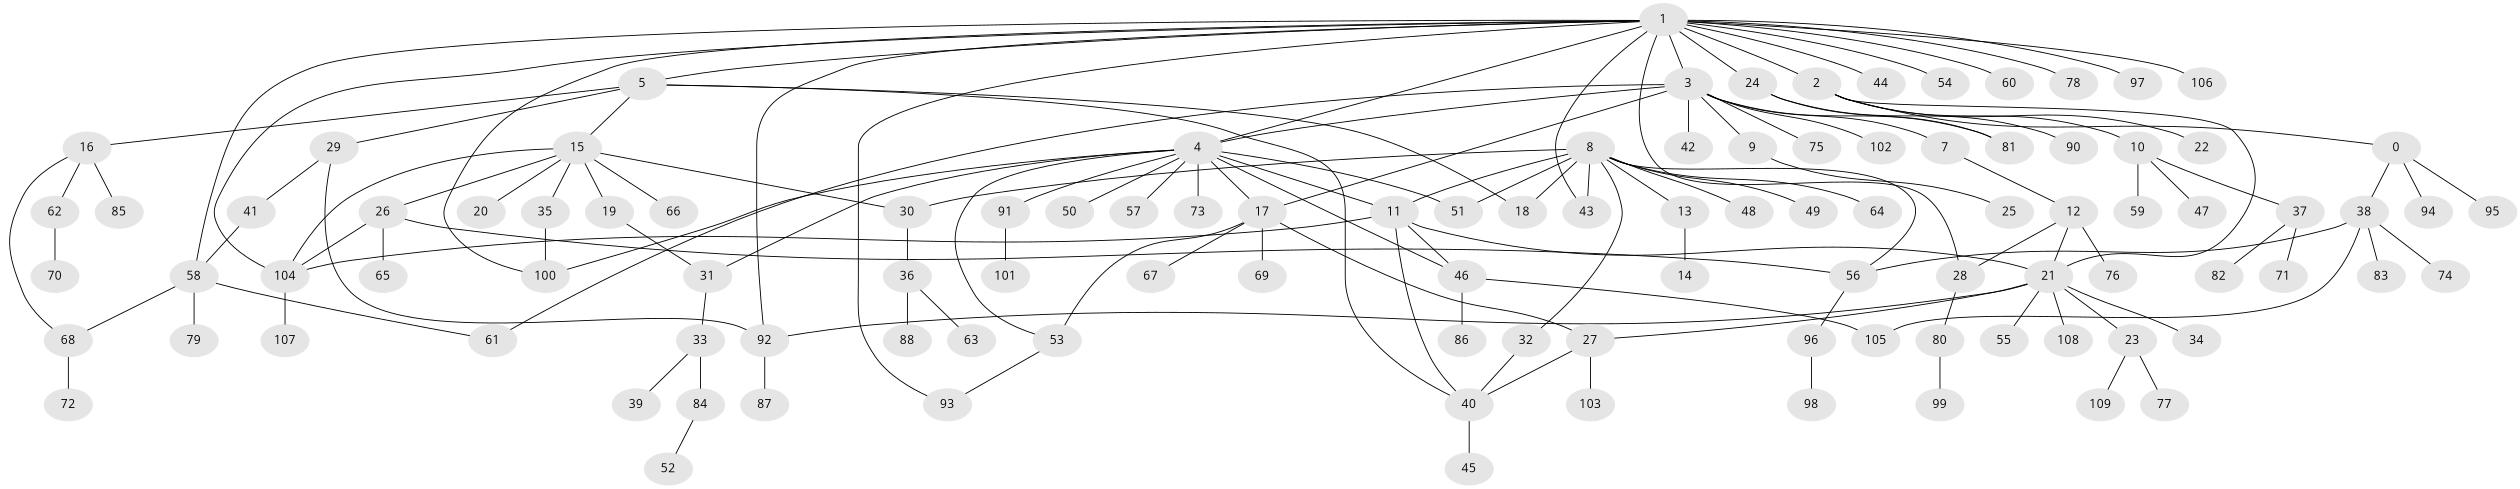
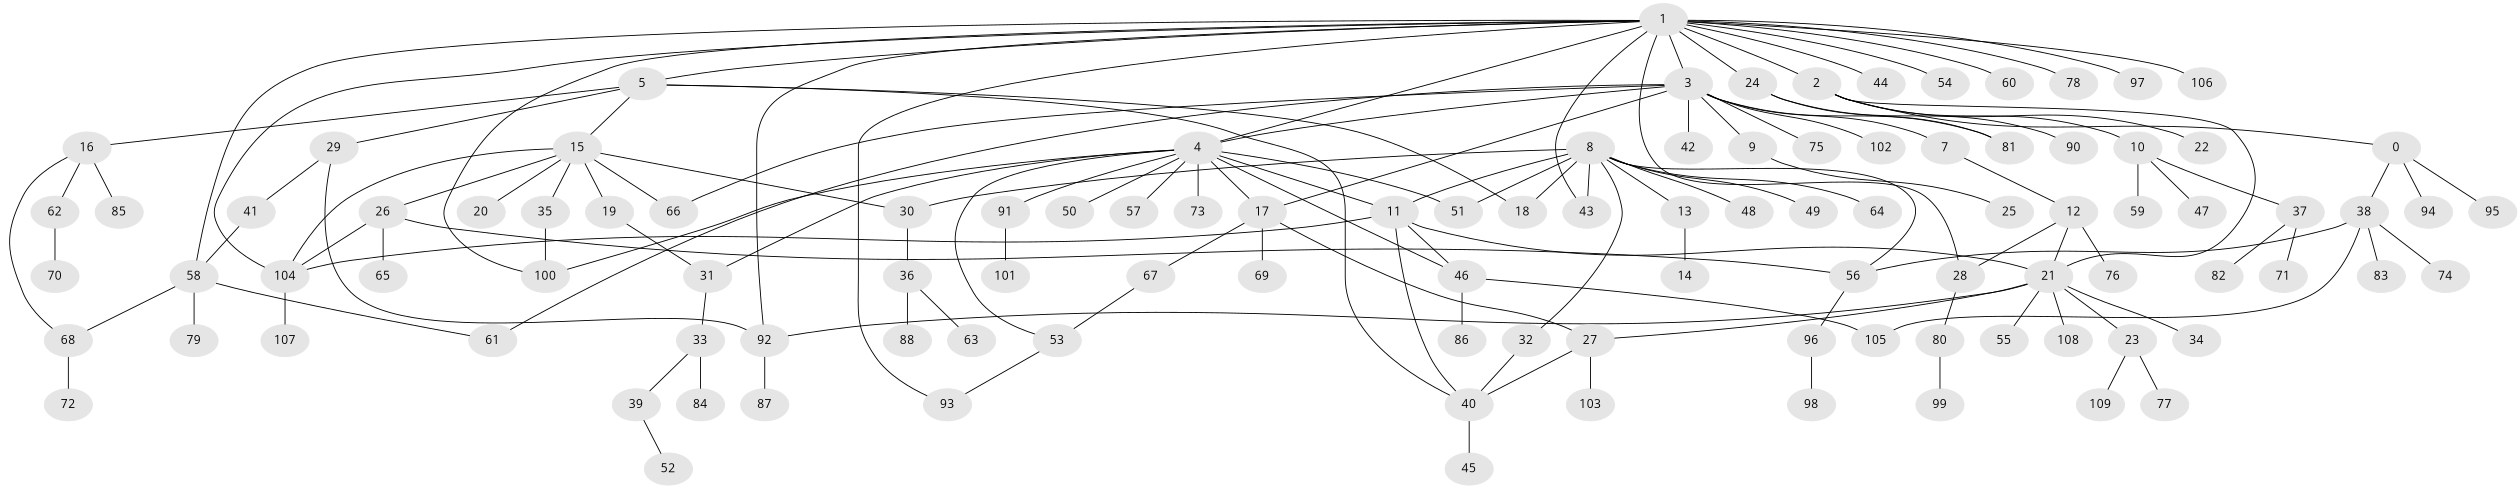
  graph {
    fontname="Open Sans"
    node [color=gray90 fontname="Open Sans" style=filled]
    edge [fontname="Open Sans"]
    1
    2
    3
    4
    5
    24
    28
    44
    54
    58
    60
    78
    92
    93
    97
    100
    104
    106
    43
    n20 [label=0]
    10
    21
    22
    7
    9
    17
    42
    61
    66
    75
    81
    102
    11
    31
    46
    50
    51
    53
    57
    73
    91
    15
    16
    29
    40
    18
    8
    13
    30
    32
    48
    49
    56
    64
    90
    80
    68
    79
    87
    107
    38
    94
    95
    37
    47
    59
    27
    23
    34
    55
    108
    12
    25
    67
    69
    33
    105
    86
    101
    19
    20
    26
    35
    62
    85
    41
    45
    74
    83
    76
    14
    36
    96
    71
    82
    65
    70
    72
    103
    77
    109
    99
    63
    88
    39
    84
    52
    98
    1 -- 2
    1 -- 3
    1 -- 4
    1 -- 5
    1 -- 24
    1 -- 28
    1 -- 44
    1 -- 54
    1 -- 58
    1 -- 60
    1 -- 78
    1 -- 92
    1 -- 93
    1 -- 97
    1 -- 100
    1 -- 104
    1 -- 106
    1 -- 43
    2 -- n20
    2 -- 10
    2 -- 21
    2 -- 22
    3 -- 4
    3 -- 7
    3 -- 9
    3 -- 17
    3 -- 42
    3 -- 61
+   3 -- 66
    3 -- 75
    3 -- 81
    3 -- 102
    4 -- 100
    4 -- 17
    4 -- 11
    4 -- 31
    4 -- 46
    4 -- 50
    4 -- 51
    4 -- 53
    4 -- 57
    4 -- 73
    4 -- 91
    5 -- 15
    5 -- 16
    5 -- 29
    5 -- 40
    5 -- 18
    24 -- 81
    24 -- 90
    28 -- 80
    58 -- 61
    58 -- 68
    58 -- 79
    92 -- 87
    104 -- 107
    n20 -- 38
    n20 -- 94
    n20 -- 95
    10 -- 37
    10 -- 47
    10 -- 59
    21 -- 92
    21 -- 27
    21 -- 23
    21 -- 34
    21 -- 55
    21 -- 108
    7 -- 12
    9 -- 25
-   17 -- 53
+   67 -- 53
    17 -- 27
    17 -- 67
    17 -- 69
    11 -- 104
    11 -- 21
    11 -- 46
    11 -- 40
    31 -- 33
    46 -- 105
    46 -- 86
    53 -- 93
    91 -- 101
    15 -- 104
    15 -- 66
    15 -- 30
    15 -- 19
    15 -- 20
    15 -- 26
    15 -- 35
    16 -- 68
    16 -- 62
    16 -- 85
    29 -- 92
    29 -- 41
    40 -- 45
    8 -- 43
    8 -- 11
    8 -- 51
    8 -- 18
    8 -- 13
    8 -- 30
    8 -- 32
    8 -- 48
    8 -- 49
    8 -- 56
    8 -- 64
    13 -- 14
    30 -- 36
    32 -- 40
    56 -- 96
    80 -- 99
    68 -- 72
    38 -- 56
    38 -- 105
    38 -- 74
    38 -- 83
    37 -- 71
    37 -- 82
    27 -- 40
    27 -- 103
    23 -- 77
    23 -- 109
    12 -- 28
    12 -- 21
    12 -- 76
    33 -- 39
    33 -- 84
    19 -- 31
    26 -- 104
    26 -- 56
    26 -- 65
    35 -- 100
    62 -- 70
    41 -- 58
    36 -- 63
    36 -- 88
    96 -- 98
-   84 -- 52
+   39 -- 52
  }
